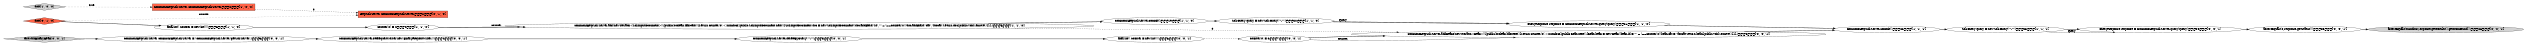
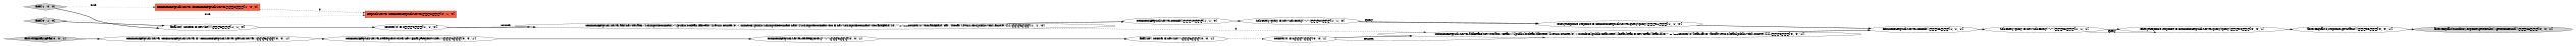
  digraph {
    rankdir=LR
    node [fillcolor=white shape=ellipse style=filled]
    edge [style=bold]
    n1 [label="commonsHttpSolrServer.commit()@@@19@@@['1', '1', '0']"]
    n2 [label="SolrQuery query = new SolrQuery(\"*:*\")@@@20@@@['1', '1', '0']"]
    n3 [label="QueryResponse response = commonsHttpSolrServer.query(query)@@@21@@@['1', '1', '0']"]
-   n4 [fillcolor=tomato label="doIt['0', '1', '0']" shape=diamond]
+   n4 [fillcolor=lightgray label="doIt['0', '1', '0']" shape=diamond]
    n5 [fillcolor=tomato label="HttpSolrServer commonsHttpSolrServer@@@2@@@['0', '1', '0']" shape=box]
    n6 [label="final int(( counter = new int((((@@@3@@@['1', '1', '0']"]
    n7 [label="counter(0( = 0@@@4@@@['1', '1', '0']"]
    n8 [label="commonsHttpSolrServer.setRequestWriter(new BinaryRequestWriter())@@@4@@@['0', '0', '1']"]
    n9 [label="commonsHttpSolrServer.deleteByQuery(\"*:*\")@@@5@@@['0', '0', '1']"]
    n10 [label="final int(( counter = new int((((@@@6@@@['0', '0', '1']"]
    n11 [label="SolrQuery query = new SolrQuery(\"*:*\")@@@23@@@['1', '1', '1']"]
    n12 [label="QueryResponse response = commonsHttpSolrServer.query(query)@@@24@@@['0', '0', '1']"]
    n13 [label="assertEquals(0,response.getStatus())@@@25@@@['0', '0', '1']"]
    n14 [label="counter(0( = 0@@@7@@@['0', '0', '1']"]
    n15 [label="commonsHttpSolrServer.addBeans(new Iterator<Bean>(){public boolean hasNext(){return counter(0( < numdocs}public Bean next(){Bean bean = new Bean()bean.id = \"\" + (++counter(0()bean.cat = \"foocat\"return bean}public void remove(){}})@@@8@@@['0', '0', '1']"]
    n16 [label="commonsHttpSolrServer.commit()@@@22@@@['1', '1', '1']"]
    n17 [fillcolor=lightgray label="doIt['1', '0', '0']" shape=diamond]
    n18 [fillcolor=tomato label="CommonsHttpSolrServer commonsHttpSolrServer@@@2@@@['1', '0', '0']" shape=box]
    n19 [fillcolor=lightgray label="testWithBinaryBean['0', '0', '1']" shape=diamond]
    n20 [label="CommonsHttpSolrServer commonsHttpSolrServer = (CommonsHttpSolrServer)getSolrServer()@@@3@@@['0', '0', '1']"]
    n21 [label="commonsHttpSolrServer.add(new Iterator<SolrInputDocument>(){public boolean hasNext(){return counter(0( < numdocs}public SolrInputDocument next(){SolrInputDocument doc = new SolrInputDocument()doc.addField(\"id\",\"\" + (++counter(0())doc.addField(\"cat\",\"foocat\")return doc}public void remove(){}})@@@5@@@['1', '1', '0']"]
    n22 [fillcolor=lightgray label="assertEquals(numdocs,response.getResults().getNumFound())@@@26@@@['0', '0', '1']"]
    n1 -> n2
    n2 -> n3
    n2 -> n3 [label=query style=solid]
    n3 -> n16
-   n4 -> n5 [label=counter style=dotted]
+   n4 -> n5 [label=true style=dotted]
    n4 -> n6
    n6 -> n7
    n7 -> n21 [label=counter style=solid]
    n7 -> n21
    n8 -> n9
    n9 -> n10
    n10 -> n14 [style=dashed]
    n11 -> n12
    n11 -> n12 [label=query style=solid]
    n12 -> n13
    n13 -> n22
    n14 -> n15
    n14 -> n15 [label=counter style=solid]
    n15 -> n16
    n16 -> n11
+   n17 -> n6
    n17 -> n18 [label=true style=dotted]
    n18 -> n5 [label=0 style=dashed]
    n19 -> n20
    n20 -> n8
    n21 -> n1
    n21 -> n15 [label=0 style=dashed]
  }
